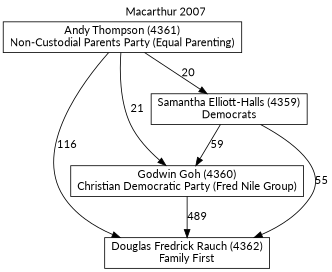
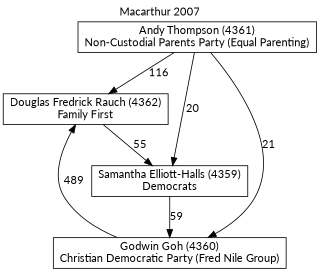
  digraph {
    label="Macarthur 2007"
    labelloc=t
    mclimit=10
    fontname=Lato
    node [shape=box fontname=Lato]
    edge [fontname=Lato]
    n1 [label="Douglas Fredrick Rauch (4362)\nFamily First"]
    n2 [label="Godwin Goh (4360)\nChristian Democratic Party (Fred Nile Group)"]
    n3 [label="Samantha Elliott-Halls (4359)\nDemocrats"]
    n4 [label="Andy Thompson (4361)\nNon-Custodial Parents Party (Equal Parenting)"]
    n2 -> n1 [label=489]
-   n3 -> n1 [label=55]
+   n1 -> n3 [label=55]
    n3 -> n2 [label=59]
    n4 -> n1 [label=116]
    n4 -> n2 [label=21]
    n4 -> n3 [label=20]
  }
